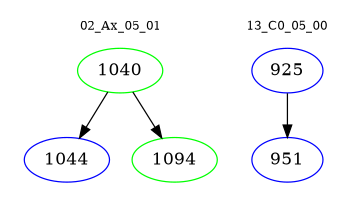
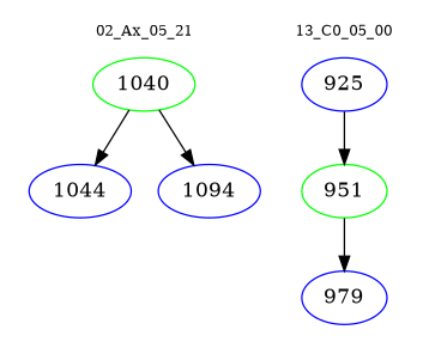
  digraph {
    node [color=blue]
    edge [color=black]
    n1 [label=1044]
    n2 [color=green label=1040]
-   n3 [color=green label=1094]
+   n3 [label=1094]
    n4 [label=925]
-   n5 [label=951]
+   n5 [color=green label=951]
+   n6 [label=979]
    subgraph cluster_1 {
      color=white
      fontsize=10
-     label="02_Ax_05_01"
+     label="02_Ax_05_21"
      n1
      n2
      n3
    }
    subgraph cluster_2 {
      color=white
      fontsize=10
      label="13_C0_05_00"
      n4
      n5
+     n6
    }
    n2 -> n1
    n2 -> n3
    n4 -> n5
+   n5 -> n6
  }
